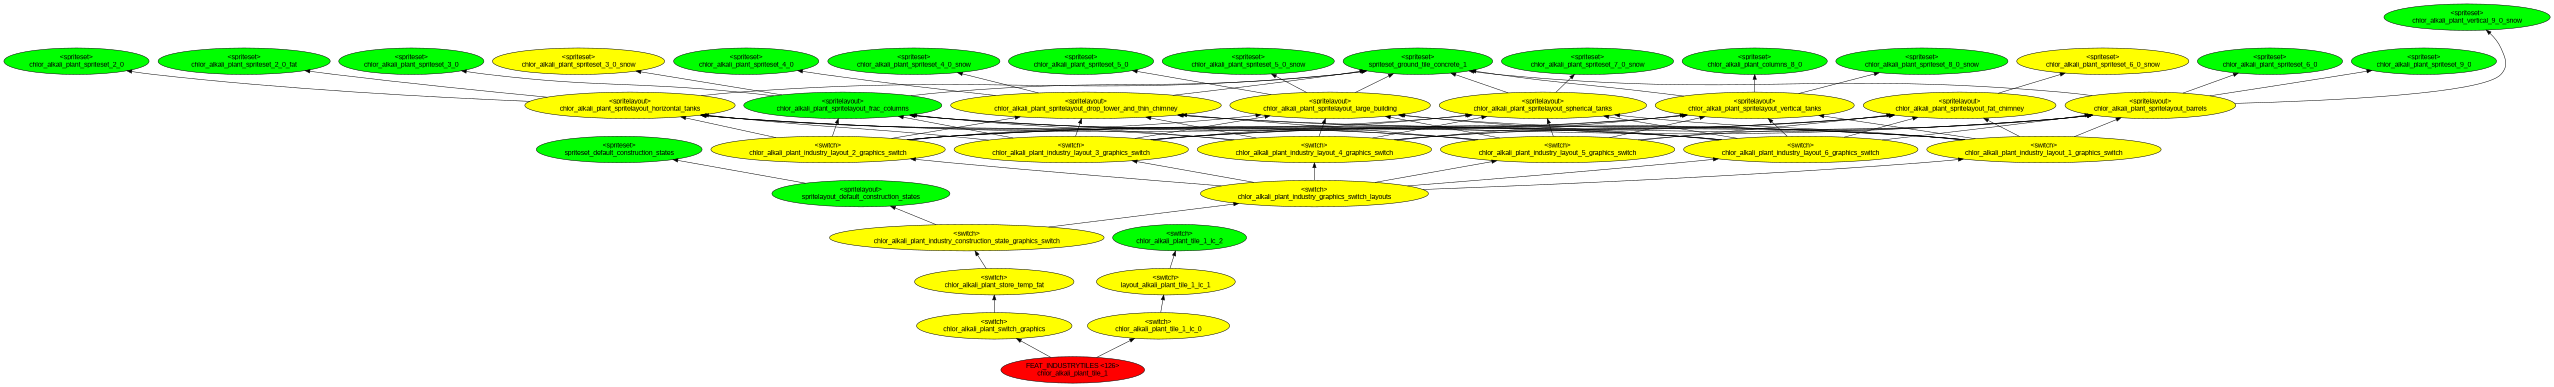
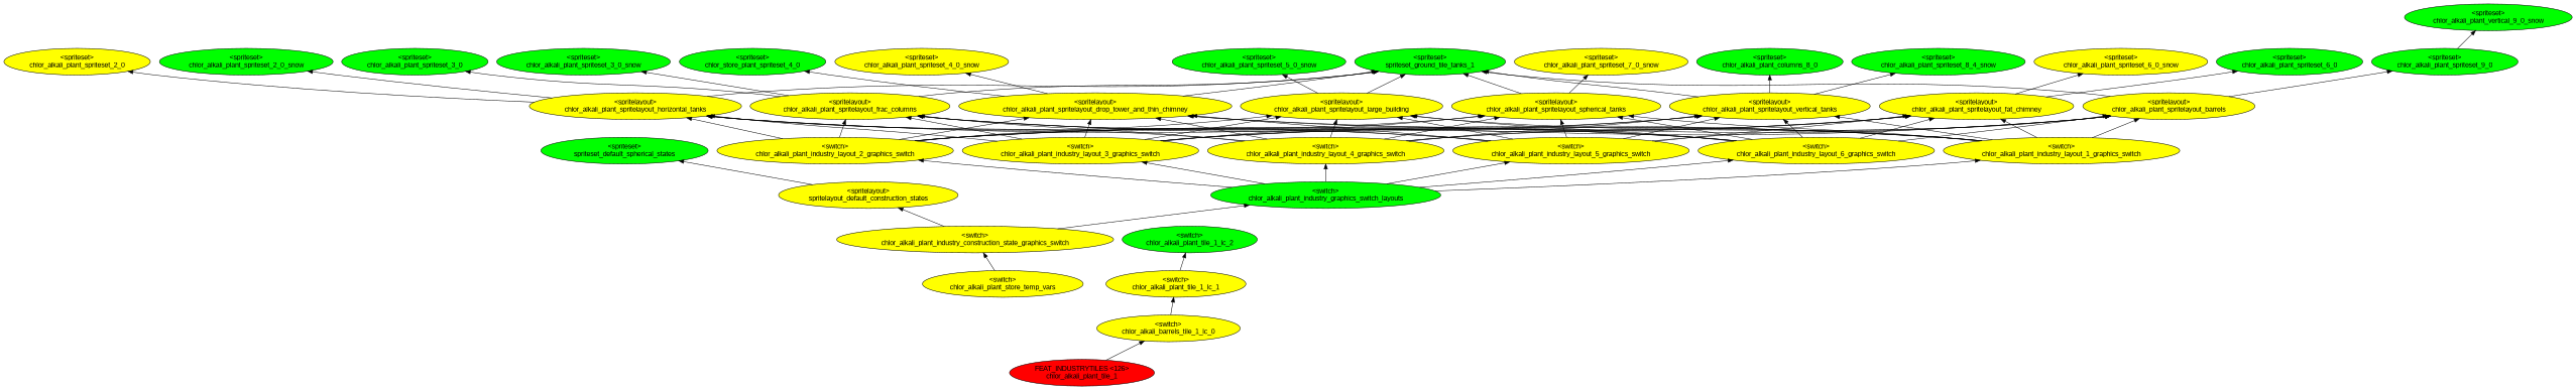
  digraph {
    fontname="Liberation Sans"
    rankdir=BT
    node [fillcolor=yellow fontname="Liberation Sans" style=filled]
    edge [fontname="Liberation Sans"]
-   n1 [fillcolor=green label="<spriteset>\nspriteset_default_construction_states"]
-   n2 [fillcolor=green label="<spritelayout>\nspritelayout_default_construction_states"]
-   n3 [fillcolor=green label="<spriteset>\nspriteset_ground_tile_concrete_1"]
-   n4 [fillcolor=green label="<spriteset>\nchlor_alkali_plant_spriteset_2_0"]
-   n5 [fillcolor=green label="<spriteset>\nchlor_alkali_plant_spriteset_2_0_fat"]
+   n1 [fillcolor=green label="<spriteset>\nspriteset_default_spherical_states"]
+   n2 [label="<spritelayout>\nspritelayout_default_construction_states"]
+   n3 [fillcolor=green label="<spriteset>\nspriteset_ground_tile_tanks_1"]
+   n4 [label="<spriteset>\nchlor_alkali_plant_spriteset_2_0"]
+   n5 [fillcolor=green label="<spriteset>\nchlor_alkali_plant_spriteset_2_0_snow"]
    n6 [fillcolor=green label="<spriteset>\nchlor_alkali_plant_spriteset_3_0"]
-   n7 [label="<spriteset>\nchlor_alkali_plant_spriteset_3_0_snow"]
-   n8 [fillcolor=green label="<spriteset>\nchlor_alkali_plant_spriteset_4_0"]
-   n9 [fillcolor=green label="<spriteset>\nchlor_alkali_plant_spriteset_4_0_snow"]
-   n10 [fillcolor=green label="<spriteset>\nchlor_alkali_plant_spriteset_5_0"]
+   n7 [fillcolor=green label="<spriteset>\nchlor_alkali_plant_spriteset_3_0_snow"]
+   n8 [fillcolor=green label="<spriteset>\nchlor_store_plant_spriteset_4_0"]
+   n9 [label="<spriteset>\nchlor_alkali_plant_spriteset_4_0_snow"]
    n11 [fillcolor=green label="<spriteset>\nchlor_alkali_plant_spriteset_5_0_snow"]
    n12 [fillcolor=green label="<spriteset>\nchlor_alkali_plant_spriteset_6_0"]
    n13 [label="<spriteset>\nchlor_alkali_plant_spriteset_6_0_snow"]
-   n14 [fillcolor=green label="<spriteset>\nchlor_alkali_plant_spriteset_7_0_snow"]
+   n14 [label="<spriteset>\nchlor_alkali_plant_spriteset_7_0_snow"]
    n15 [fillcolor=green label="<spriteset>\nchlor_alkali_plant_columns_8_0"]
-   n16 [fillcolor=green label="<spriteset>\nchlor_alkali_plant_spriteset_8_0_snow"]
+   n16 [fillcolor=green label="<spriteset>\nchlor_alkali_plant_spriteset_8_4_snow"]
    n17 [fillcolor=green label="<spriteset>\nchlor_alkali_plant_spriteset_9_0"]
    n18 [fillcolor=green label="<spriteset>\nchlor_alkali_plant_vertical_9_0_snow"]
    n19 [label="<spritelayout>\nchlor_alkali_plant_spritelayout_horizontal_tanks"]
-   n20 [fillcolor=green label="<spritelayout>\nchlor_alkali_plant_spritelayout_frac_columns"]
+   n20 [label="<spritelayout>\nchlor_alkali_plant_spritelayout_frac_columns"]
    n21 [label="<spritelayout>\nchlor_alkali_plant_spritelayout_drop_tower_and_thin_chimney"]
    n22 [label="<spritelayout>\nchlor_alkali_plant_spritelayout_large_building"]
    n23 [label="<spritelayout>\nchlor_alkali_plant_spritelayout_fat_chimney"]
    n24 [label="<spritelayout>\nchlor_alkali_plant_spritelayout_spherical_tanks"]
    n25 [label="<spritelayout>\nchlor_alkali_plant_spritelayout_vertical_tanks"]
    n26 [label="<spritelayout>\nchlor_alkali_plant_spritelayout_barrels"]
    n27 [label="<switch>\nchlor_alkali_plant_industry_layout_1_graphics_switch"]
    n28 [label="<switch>\nchlor_alkali_plant_industry_layout_2_graphics_switch"]
    n29 [label="<switch>\nchlor_alkali_plant_industry_layout_3_graphics_switch"]
    n30 [label="<switch>\nchlor_alkali_plant_industry_layout_4_graphics_switch"]
    n31 [label="<switch>\nchlor_alkali_plant_industry_layout_5_graphics_switch"]
    n32 [label="<switch>\nchlor_alkali_plant_industry_layout_6_graphics_switch"]
-   n33 [label="<switch>\nchlor_alkali_plant_industry_graphics_switch_layouts"]
+   n33 [fillcolor=green label="<switch>\nchlor_alkali_plant_industry_graphics_switch_layouts"]
    n34 [label="<switch>\nchlor_alkali_plant_industry_construction_state_graphics_switch"]
-   n35 [label="<switch>\nchlor_alkali_plant_store_temp_fat"]
-   n36 [label="<switch>\nchlor_alkali_plant_switch_graphics"]
+   n35 [label="<switch>\nchlor_alkali_plant_store_temp_vars"]
    n37 [fillcolor=green label="<switch>\nchlor_alkali_plant_tile_1_lc_2"]
-   n38 [label="<switch>\nlayout_alkali_plant_tile_1_lc_1"]
-   n39 [label="<switch>\nchlor_alkali_plant_tile_1_lc_0"]
+   n38 [label="<switch>\nchlor_alkali_plant_tile_1_lc_1"]
+   n39 [label="<switch>\nchlor_alkali_barrels_tile_1_lc_0"]
    n40 [fillcolor=red label="FEAT_INDUSTRYTILES <126>\nchlor_alkali_plant_tile_1"]
    n2 -> n1
    n19 -> n3
    n19 -> n4
    n19 -> n5
    n20 -> n3
    n20 -> n6
    n20 -> n7
    n21 -> n3
    n21 -> n8
    n21 -> n9
    n22 -> n3
-   n22 -> n10
    n22 -> n11
-   n26 -> n12
+   n23 -> n12
    n23 -> n13
    n24 -> n3
    n24 -> n14
    n25 -> n3
    n25 -> n15
    n25 -> n16
    n26 -> n3
    n26 -> n17
-   n26 -> n18
+   n17 -> n18
    n27 -> n19
    n27 -> n20
    n27 -> n21
    n27 -> n22
    n27 -> n23
    n27 -> n24
    n27 -> n25
    n27 -> n26
    n28 -> n19
    n28 -> n20
    n28 -> n21
    n28 -> n22
    n28 -> n23
    n28 -> n24
    n28 -> n25
    n28 -> n26
    n29 -> n19
    n29 -> n20
    n29 -> n21
    n29 -> n22
    n29 -> n23
    n29 -> n24
    n29 -> n25
    n29 -> n26
    n30 -> n19
    n30 -> n20
    n30 -> n21
    n30 -> n22
    n30 -> n23
    n30 -> n24
    n30 -> n25
    n30 -> n26
    n31 -> n19
    n31 -> n20
    n31 -> n21
    n31 -> n22
    n31 -> n23
    n31 -> n24
    n31 -> n25
    n31 -> n26
    n32 -> n19
    n32 -> n20
    n32 -> n21
    n32 -> n22
    n32 -> n23
    n32 -> n24
    n32 -> n25
    n32 -> n26
    n33 -> n27
    n33 -> n28
    n33 -> n29
    n33 -> n30
    n33 -> n31
    n33 -> n32
    n34 -> n2
    n34 -> n33
    n35 -> n34
-   n36 -> n35
    n38 -> n37
    n39 -> n38
-   n40 -> n36
    n40 -> n39
  }
